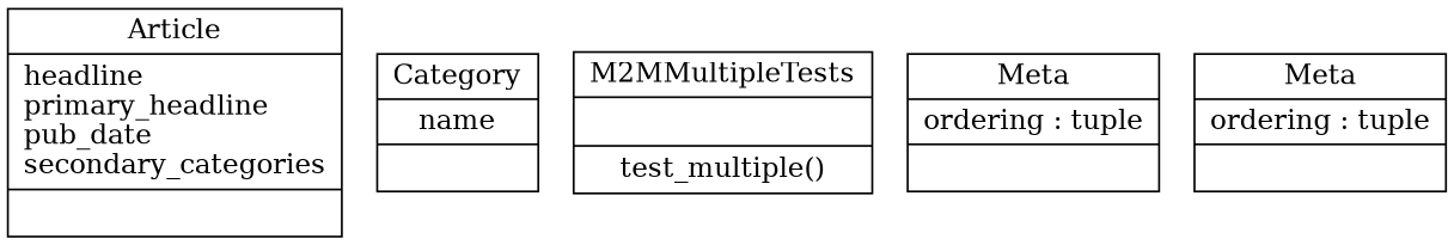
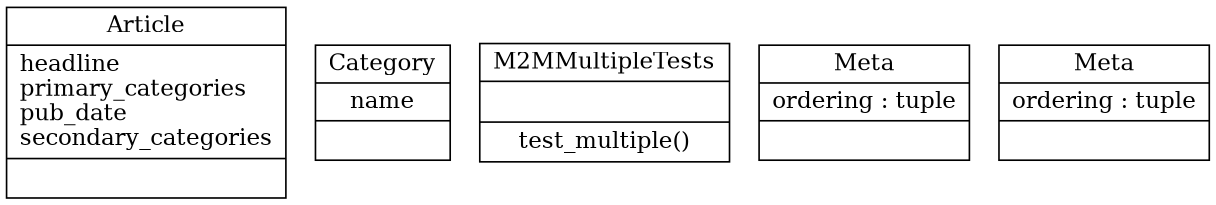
  digraph {
    rankdir=BT
    node [color=black fontcolor=black shape=record style=solid]
-   n1 [label=<{Article|headline<br ALIGN="LEFT"/>primary_headline<br ALIGN="LEFT"/>pub_date<br ALIGN="LEFT"/>secondary_categories<br ALIGN="LEFT"/>|}>]
+   n1 [label=<{Article|headline<br ALIGN="LEFT"/>primary_categories<br ALIGN="LEFT"/>pub_date<br ALIGN="LEFT"/>secondary_categories<br ALIGN="LEFT"/>|}>]
    n2 [label=<{Category|name<br ALIGN="LEFT"/>|}>]
    n3 [label=<{M2MMultipleTests|<br ALIGN="LEFT"/>|test_multiple()<br ALIGN="LEFT"/>}>]
    n4 [label=<{Meta|ordering : tuple<br ALIGN="LEFT"/>|}>]
    n5 [label=<{Meta|ordering : tuple<br ALIGN="LEFT"/>|}>]
  }
